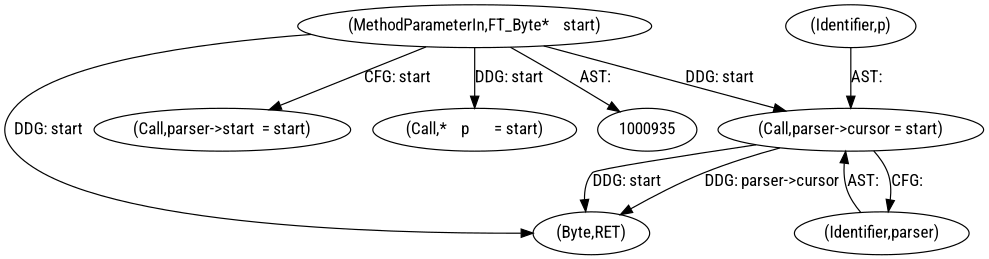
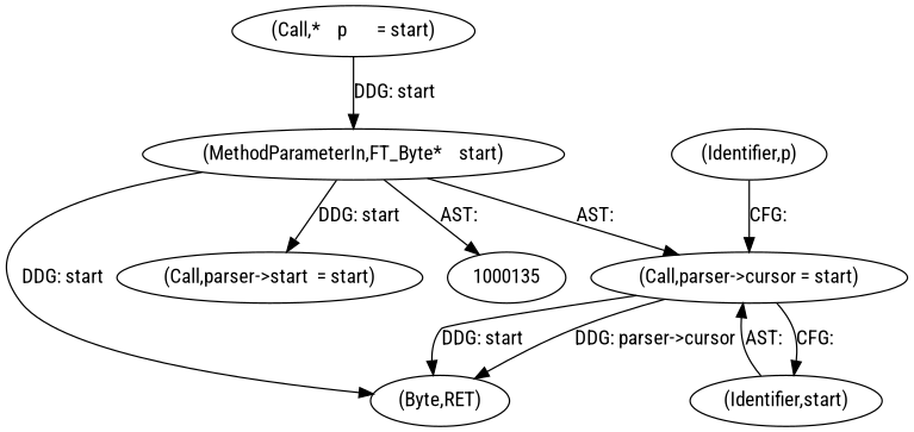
  digraph {
    fontname="Roboto Condensed"
    node [fontname="Roboto Condensed"]
    edge [fontname="Roboto Condensed"]
    n1 [label="(Call,parser->cursor = start)"]
-   n2 [label="(Identifier,parser)"]
+   n2 [label="(Identifier,start)"]
    n3 [label="(Byte,RET)"]
    n4 [label="(MethodParameterIn,FT_Byte*    start)"]
    n5 [label="(Call,parser->start  = start)"]
    n6 [label="(Call,*    p       = start)"]
-   1000135 [label=1000935]
+   1000135
    n8 [label="(Identifier,p)"]
    n1 -> n2 [label="CFG: "]
    n1 -> n3 [label="DDG: start"]
    n1 -> n3 [label="DDG: parser->cursor"]
    n2 -> n1 [label="AST: "]
-   n4 -> n1 [label="DDG: start"]
+   n4 -> n1 [label="AST: "]
    n4 -> n3 [label="DDG: start"]
-   n4 -> n5 [label="CFG: start"]
-   n4 -> n6 [label="DDG: start"]
+   n4 -> n5 [label="DDG: start"]
+   n6 -> n4 [label="DDG: start"]
    n4 -> 1000135 [label="AST: "]
-   n8 -> n1 [label="AST: "]
+   n8 -> n1 [label="CFG: "]
  }
